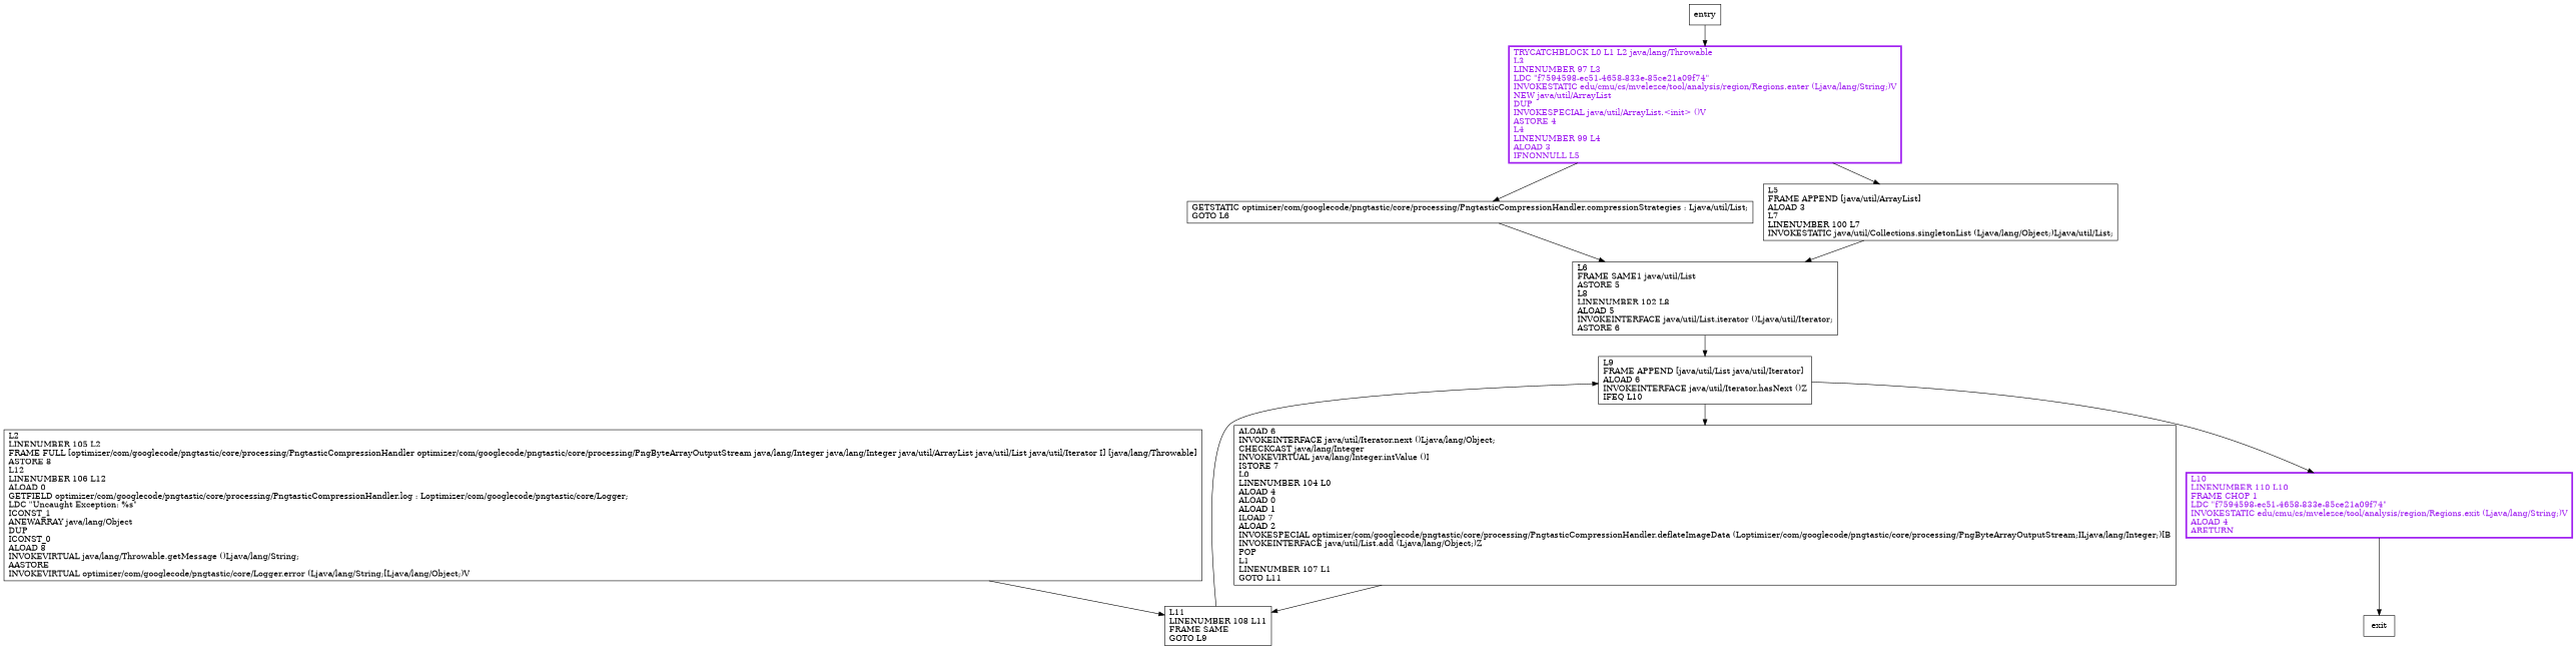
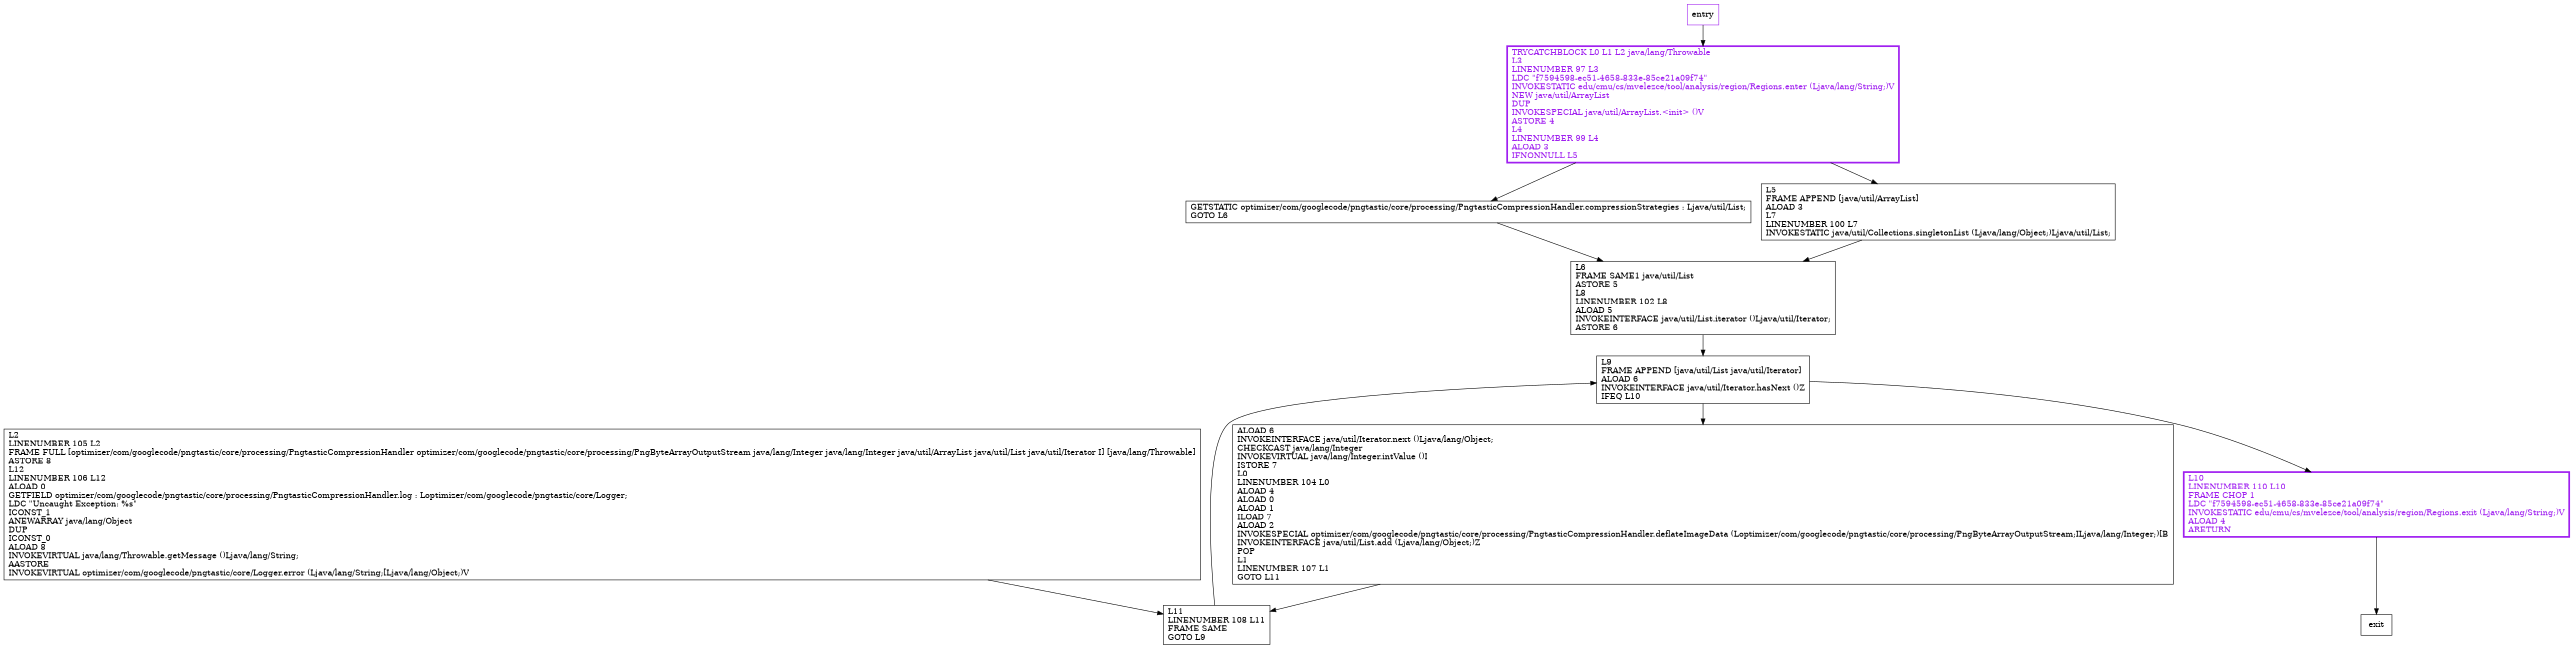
  digraph {
    node [shape=record]
    n1 [color=purple fontcolor=purple label="TRYCATCHBLOCK L0 L1 L2 java/lang/Throwable\lL3\lLINENUMBER 97 L3\lLDC \"f7594598-ec51-4658-833e-85ce21a09f74\"\lINVOKESTATIC edu/cmu/cs/mvelezce/tool/analysis/region/Regions.enter (Ljava/lang/String;)V\lNEW java/util/ArrayList\lDUP\lINVOKESPECIAL java/util/ArrayList.\<init\> ()V\lASTORE 4\lL4\lLINENUMBER 99 L4\lALOAD 3\lIFNONNULL L5\l" penwidth=3]
    n2 [label="GETSTATIC optimizer/com/googlecode/pngtastic/core/processing/PngtasticCompressionHandler.compressionStrategies : Ljava/util/List;\lGOTO L6\l"]
    n3 [label="L5\lFRAME APPEND [java/util/ArrayList]\lALOAD 3\lL7\lLINENUMBER 100 L7\lINVOKESTATIC java/util/Collections.singletonList (Ljava/lang/Object;)Ljava/util/List;\l"]
    n4 [label="L11\lLINENUMBER 108 L11\lFRAME SAME\lGOTO L9\l"]
    n5 [label="L9\lFRAME APPEND [java/util/List java/util/Iterator]\lALOAD 6\lINVOKEINTERFACE java/util/Iterator.hasNext ()Z\lIFEQ L10\l"]
    n6 [label="L6\lFRAME SAME1 java/util/List\lASTORE 5\lL8\lLINENUMBER 102 L8\lALOAD 5\lINVOKEINTERFACE java/util/List.iterator ()Ljava/util/Iterator;\lASTORE 6\l"]
    n7 [label="ALOAD 6\lINVOKEINTERFACE java/util/Iterator.next ()Ljava/lang/Object;\lCHECKCAST java/lang/Integer\lINVOKEVIRTUAL java/lang/Integer.intValue ()I\lISTORE 7\lL0\lLINENUMBER 104 L0\lALOAD 4\lALOAD 0\lALOAD 1\lILOAD 7\lALOAD 2\lINVOKESPECIAL optimizer/com/googlecode/pngtastic/core/processing/PngtasticCompressionHandler.deflateImageData (Loptimizer/com/googlecode/pngtastic/core/processing/PngByteArrayOutputStream;ILjava/lang/Integer;)[B\lINVOKEINTERFACE java/util/List.add (Ljava/lang/Object;)Z\lPOP\lL1\lLINENUMBER 107 L1\lGOTO L11\l"]
    n8 [color=purple fontcolor=purple label="L10\lLINENUMBER 110 L10\lFRAME CHOP 1\lLDC \"f7594598-ec51-4658-833e-85ce21a09f74\"\lINVOKESTATIC edu/cmu/cs/mvelezce/tool/analysis/region/Regions.exit (Ljava/lang/String;)V\lALOAD 4\lARETURN\l" penwidth=3]
    n9 [label="L2\lLINENUMBER 105 L2\lFRAME FULL [optimizer/com/googlecode/pngtastic/core/processing/PngtasticCompressionHandler optimizer/com/googlecode/pngtastic/core/processing/PngByteArrayOutputStream java/lang/Integer java/lang/Integer java/util/ArrayList java/util/List java/util/Iterator I] [java/lang/Throwable]\lASTORE 8\lL12\lLINENUMBER 106 L12\lALOAD 0\lGETFIELD optimizer/com/googlecode/pngtastic/core/processing/PngtasticCompressionHandler.log : Loptimizer/com/googlecode/pngtastic/core/Logger;\lLDC \"Uncaught Exception: %s\"\lICONST_1\lANEWARRAY java/lang/Object\lDUP\lICONST_0\lALOAD 8\lINVOKEVIRTUAL java/lang/Throwable.getMessage ()Ljava/lang/String;\lAASTORE\lINVOKEVIRTUAL optimizer/com/googlecode/pngtastic/core/Logger.error (Ljava/lang/String;[Ljava/lang/Object;)V\l"]
    exit
-   entry
+   entry [color=purple]
    n1 -> n2
    n1 -> n3
    n2 -> n6
    n3 -> n6
    n4 -> n5
    n5 -> n7
    n5 -> n8
    n6 -> n5
    n7 -> n4
    n8 -> exit
    n9 -> n4
    entry -> n1
  }
